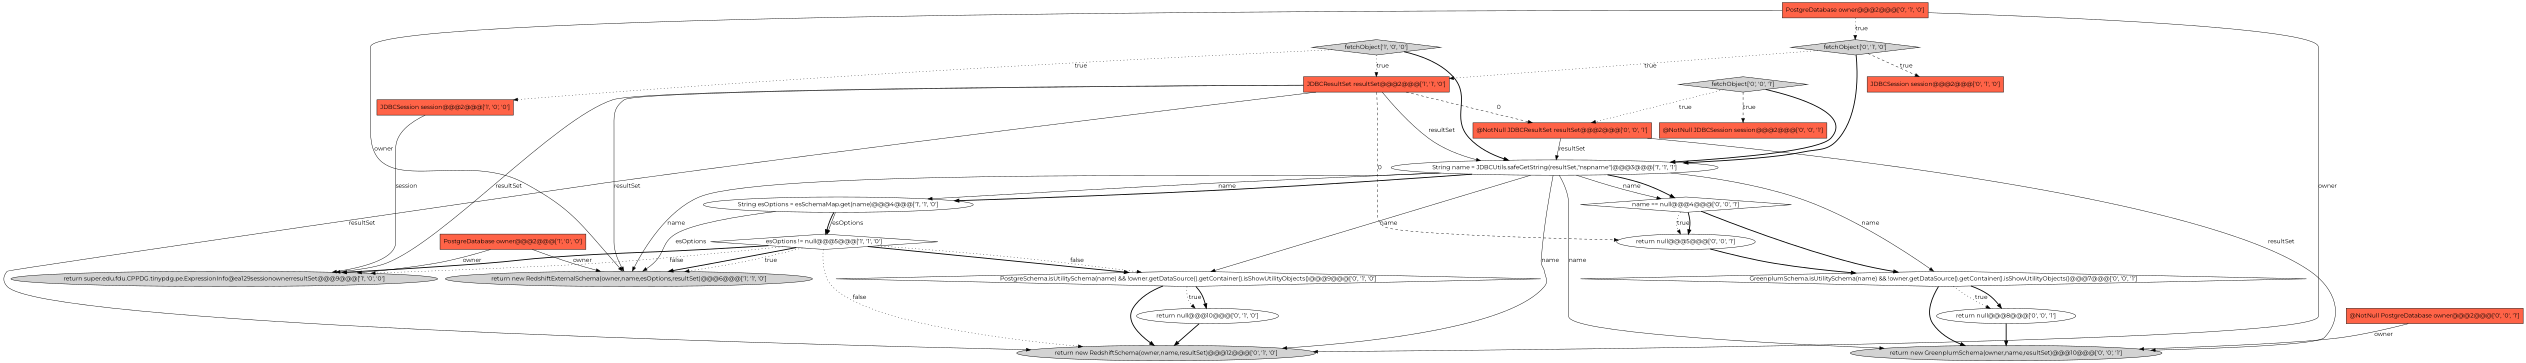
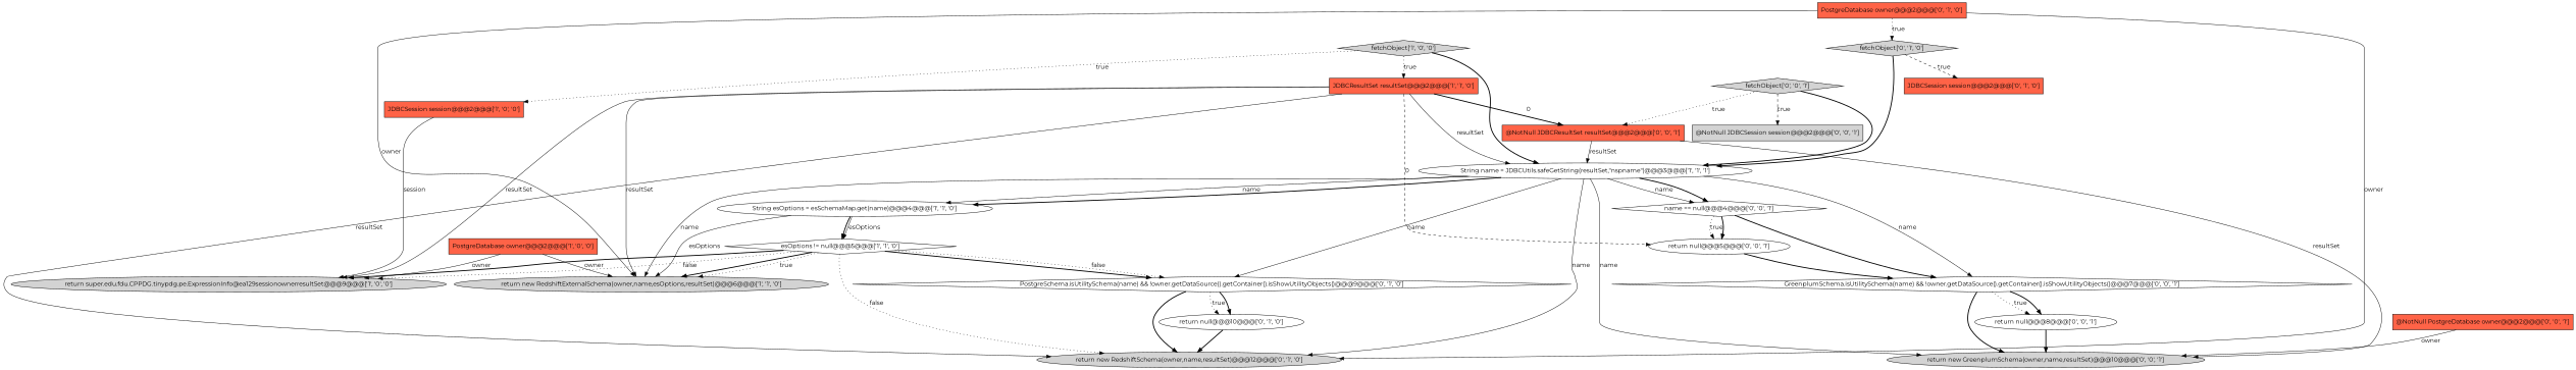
  digraph {
    fontname=Montserrat
    node [fillcolor=white fontname=Montserrat shape=ellipse style=filled]
    edge [fontname=Montserrat style=solid]
    n1 [label="String esOptions = esSchemaMap.get(name)@@@4@@@['1', '1', '0']"]
    n2 [label="esOptions != null@@@5@@@['1', '1', '0']" shape=diamond]
    n3 [fillcolor=lightgray label="return new RedshiftExternalSchema(owner,name,esOptions,resultSet)@@@6@@@['1', '1', '0']"]
    n4 [label="PostgreSchema.isUtilitySchema(name) && !owner.getDataSource().getContainer().isShowUtilityObjects()@@@9@@@['0', '1', '0']" shape=diamond]
    n5 [fillcolor=lightgray label="return new RedshiftSchema(owner,name,resultSet)@@@12@@@['0', '1', '0']"]
    n6 [fillcolor=lightgray label="return super.edu.fdu.CPPDG.tinypdg.pe.ExpressionInfo@ea129sessionownerresultSet@@@9@@@['1', '0', '0']"]
    n7 [fillcolor=lightgray label="fetchObject['0', '1', '0']" shape=diamond]
    n8 [fillcolor=tomato label="JDBCSession session@@@2@@@['0', '1', '0']" shape=box]
    n9 [label="String name = JDBCUtils.safeGetString(resultSet,\"nspname\")@@@3@@@['1', '1', '1']"]
    n10 [fillcolor=tomato label="JDBCResultSet resultSet@@@2@@@['1', '1', '0']" shape=box]
    n11 [fillcolor=lightgray label="return new GreenplumSchema(owner,name,resultSet)@@@10@@@['0', '0', '1']"]
    n12 [label="GreenplumSchema.isUtilitySchema(name) && !owner.getDataSource().getContainer().isShowUtilityObjects()@@@7@@@['0', '0', '1']" shape=diamond]
    n13 [label="name == null@@@4@@@['0', '0', '1']" shape=diamond]
    n14 [fillcolor=tomato label="PostgreDatabase owner@@@2@@@['0', '1', '0']" shape=box]
    n15 [fillcolor=tomato label="@NotNull JDBCResultSet resultSet@@@2@@@['0', '0', '1']" shape=box]
    n16 [label="return null@@@5@@@['0', '0', '1']"]
    n17 [fillcolor=lightgray label="fetchObject['0', '0', '1']" shape=diamond]
-   n18 [fillcolor=tomato label="@NotNull JDBCSession session@@@2@@@['0', '0', '1']" shape=box]
+   n18 [fillcolor=lightgray label="@NotNull JDBCSession session@@@2@@@['0', '0', '1']" shape=box]
    n19 [fillcolor=tomato label="@NotNull PostgreDatabase owner@@@2@@@['0', '0', '1']" shape=box]
    n20 [label="return null@@@10@@@['0', '1', '0']"]
    n21 [label="return null@@@8@@@['0', '0', '1']"]
    n22 [fillcolor=tomato label="JDBCSession session@@@2@@@['1', '0', '0']" shape=box]
    n23 [fillcolor=lightgray label="fetchObject['1', '0', '0']" shape=diamond]
    n24 [fillcolor=tomato label="PostgreDatabase owner@@@2@@@['1', '0', '0']" shape=box]
    n1 -> n2 [label=esOptions]
    n1 -> n2 [style=bold]
    n1 -> n3 [label=esOptions]
    n2 -> n3 [style=bold]
    n2 -> n3 [label=true style=dotted]
    n2 -> n4 [style=bold]
    n2 -> n4 [label=false style=dotted]
    n2 -> n5 [label=false style=dotted]
    n2 -> n6 [style=bold]
    n2 -> n6 [label=false style=dotted]
    n4 -> n5 [style=bold]
    n4 -> n20 [label=true style=dotted]
    n4 -> n20 [style=bold]
    n7 -> n8 [label=true style=dashed]
    n7 -> n9 [style=bold]
-   n7 -> n10 [label=true style=dotted]
    n9 -> n1 [label=name]
    n9 -> n1 [style=bold]
    n9 -> n3 [label=name]
    n9 -> n4 [label=name]
    n9 -> n5 [label=name]
    n9 -> n11 [label=name]
    n9 -> n12 [label=name]
    n9 -> n13 [label=name]
    n9 -> n13 [style=bold]
    n10 -> n3 [label=resultSet]
    n10 -> n5 [label=resultSet]
    n10 -> n6 [label=resultSet]
    n10 -> n9 [label=resultSet]
-   n10 -> n15 [label=0 style=dashed]
+   n10 -> n15 [label=0 style=bold]
    n10 -> n16 [label=0 style=dashed]
    n12 -> n11 [style=bold]
    n12 -> n21 [label=true style=dotted]
    n12 -> n21 [style=bold]
    n13 -> n12 [style=bold]
    n13 -> n16 [label=true style=dotted]
    n13 -> n16 [style=bold]
    n14 -> n3 [label=owner]
    n14 -> n5 [label=owner]
    n14 -> n7 [label=true style=dotted]
    n15 -> n9 [label=resultSet]
    n15 -> n11 [label=resultSet]
    n16 -> n12 [style=bold]
    n17 -> n9 [style=bold]
    n17 -> n15 [label=true style=dotted]
    n17 -> n18 [label=true style=dashed]
    n19 -> n11 [label=owner]
    n20 -> n5 [style=bold]
    n21 -> n11 [style=bold]
    n22 -> n6 [label=session]
    n23 -> n9 [style=bold]
    n23 -> n10 [label=true style=dotted]
    n23 -> n22 [label=true style=dotted]
    n24 -> n3 [label=owner]
    n24 -> n6 [label=owner]
  }
